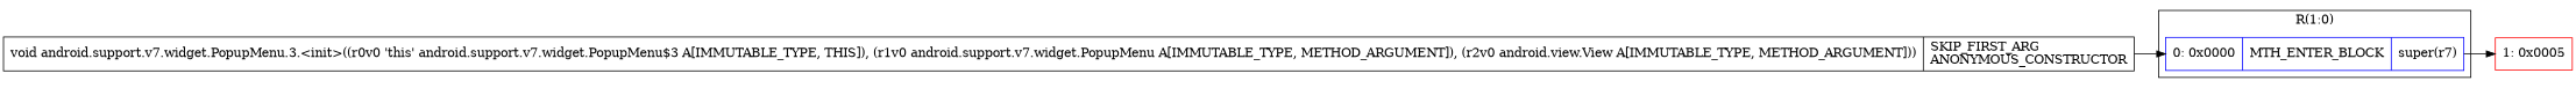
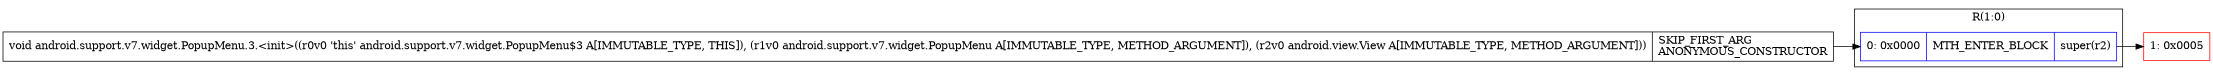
  digraph {
    rankdir=LR
    node [shape=record]
-   n1 [color=blue label="{0\:\ 0x0000|MTH_ENTER_BLOCK\l|super(r7)\l}"]
+   n1 [color=blue label="{0\:\ 0x0000|MTH_ENTER_BLOCK\l|super(r2)\l}"]
    n2 [color=red label="{1\:\ 0x0005}"]
    n3 [label="{void android.support.v7.widget.PopupMenu.3.\<init\>((r0v0 'this' android.support.v7.widget.PopupMenu$3 A[IMMUTABLE_TYPE, THIS]), (r1v0 android.support.v7.widget.PopupMenu A[IMMUTABLE_TYPE, METHOD_ARGUMENT]), (r2v0 android.view.View A[IMMUTABLE_TYPE, METHOD_ARGUMENT]))  | SKIP_FIRST_ARG\lANONYMOUS_CONSTRUCTOR\l}"]
    subgraph cluster_1 {
      label="R(1:0)"
      n1
    }
    n1 -> n2
    n3 -> n1
  }
